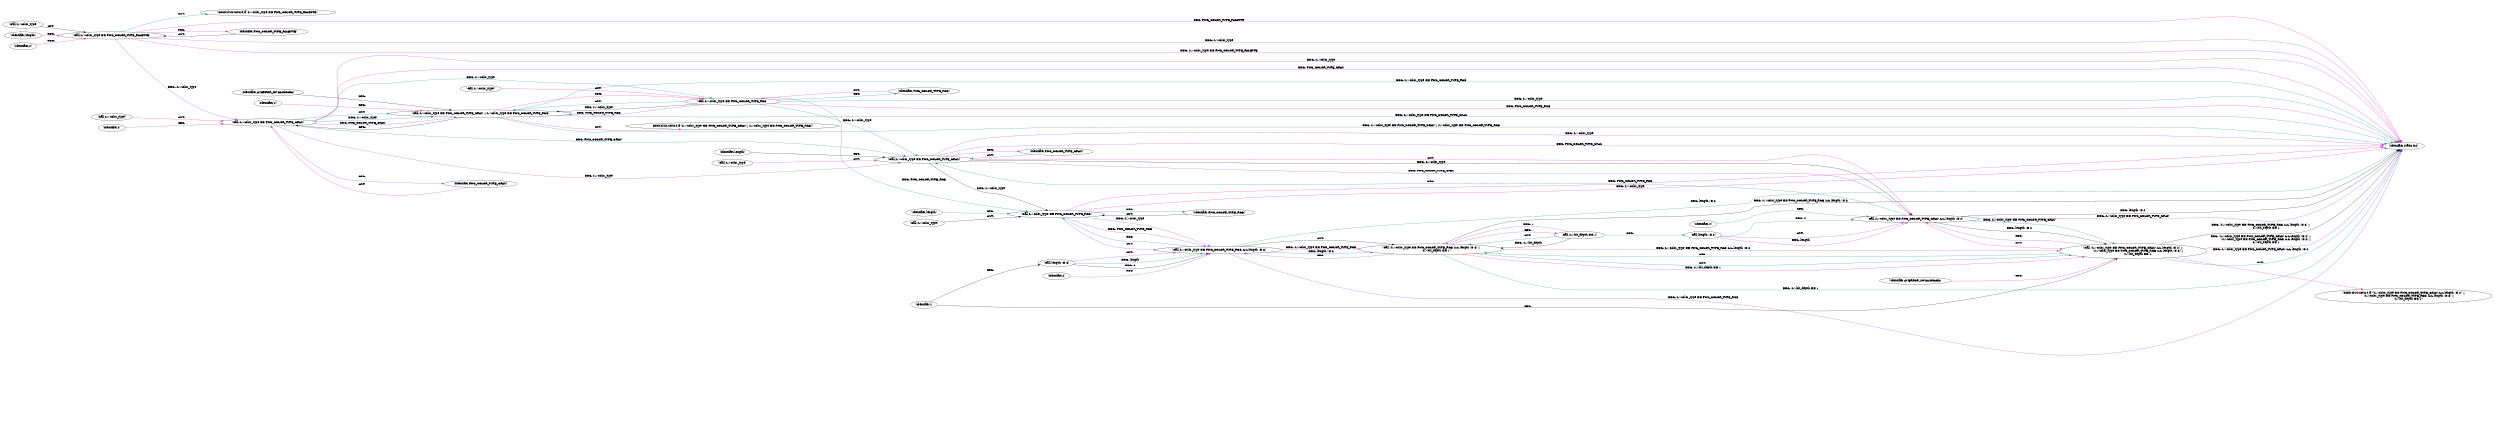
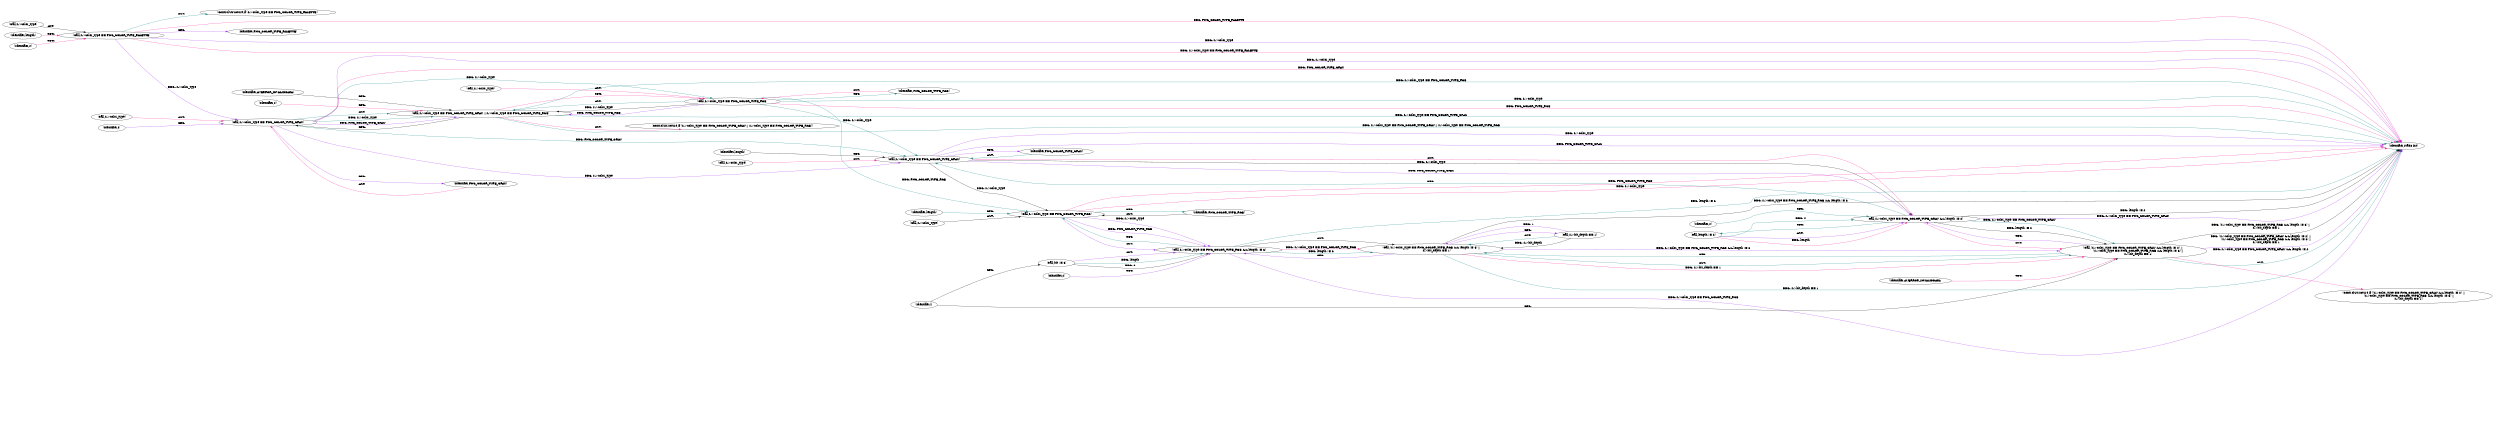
  digraph {
    rankdir=LR
    edge [color=teal]
    n1 [label="(Call,s->color_type == PNG_COLOR_TYPE_PALETTE)"]
    n2 [label="(Call,s->color_type == PNG_COLOR_TYPE_GRAY)"]
    n3 [label="(Identifier,PNG_COLOR_TYPE_PALETTE)"]
    n4 [label="(ControlStructure,if (s->color_type == PNG_COLOR_TYPE_PALETTE))"]
    n5 [label="(Identifier,static int)"]
    n6 [label="(Call,s->color_type == PNG_COLOR_TYPE_GRAY || s->color_type == PNG_COLOR_TYPE_RGB)"]
    n7 [label="(Call,s->color_type == PNG_COLOR_TYPE_RGB)"]
    n8 [label="(Call,s->color_type == PNG_COLOR_TYPE_GRAY)"]
    n9 [label="(Identifier,PNG_COLOR_TYPE_GRAY)"]
    n10 [label="(ControlStructure,if (s->color_type == PNG_COLOR_TYPE_GRAY || s->color_type == PNG_COLOR_TYPE_RGB))"]
    n11 [label="(Call,s->color_type == PNG_COLOR_TYPE_RGB)"]
    n12 [label="(Identifier,PNG_COLOR_TYPE_RGB)"]
    n13 [label="(Call,s->color_type == PNG_COLOR_TYPE_GRAY && length != 2)"]
    n14 [label="(Identifier,PNG_COLOR_TYPE_GRAY)"]
    n15 [label="(Call,s->color_type == PNG_COLOR_TYPE_RGB && length != 6)"]
    n16 [label="(Identifier,PNG_COLOR_TYPE_RGB)"]
    n17 [label="(Call,(s->color_type == PNG_COLOR_TYPE_GRAY && length != 2) ||\n            (s->color_type == PNG_COLOR_TYPE_RGB && length != 6) ||\n            s->bit_depth == 1)"]
    n18 [label="(Call,length != 2)"]
    n19 [label="(Call,(s->color_type == PNG_COLOR_TYPE_RGB && length != 6) ||\n            s->bit_depth == 1)"]
    n20 [label="(ControlStructure,if ((s->color_type == PNG_COLOR_TYPE_GRAY && length != 2) ||\n            (s->color_type == PNG_COLOR_TYPE_RGB && length != 6) ||\n            s->bit_depth == 1))"]
    n21 [label="(Call,s->bit_depth == 1)"]
-   n22 [label="(Call,length != 6)"]
+   n22 [label="(Call,bit != 6)"]
    n23 [label="(Call,s->color_type)"]
    n24 [label="(Identifier,length)"]
    n25 [label="(Identifier,length)"]
    n26 [label="(Identifier,s)"]
    n27 [label="(Call,s->color_type)"]
    n28 [label="(Identifier,s)"]
    n29 [label="(Identifier,length)"]
    n30 [label="(Identifier,AVERROR_INVALIDDATA)"]
    n31 [label="(Identifier,s)"]
    n32 [label="(Identifier,AVERROR_INVALIDDATA)"]
    n33 [label="(Call,s->color_type)"]
    n34 [label="(Identifier,s)"]
    n35 [label="(Identifier,i)"]
    n36 [label="(Call,s->color_type)"]
    n37 [label="(Call,s->color_type)"]
    n38 [label="(Identifier,s)"]
    n1 -> n2 [color=purple label="DDG: s->color_type"]
-   n1 -> n3 [color=purple label="PNG: "]
+   n1 -> n3 [color=purple label="CFG: "]
    n1 -> n4 [label="AST: "]
    n1 -> n5 [color=deeppink label="DDG: PNG_COLOR_TYPE_PALETTE"]
    n1 -> n5 [color=purple label="DDG: s->color_type"]
    n1 -> n5 [color=deeppink label="DDG: s->color_type == PNG_COLOR_TYPE_PALETTE"]
    n2 -> n5 [color=purple label="DDG: s->color_type"]
    n2 -> n5 [color=deeppink label="DDG: PNG_COLOR_TYPE_GRAY"]
    n2 -> n6 [label="AST: "]
    n2 -> n6 [label="DDG: s->color_type"]
    n2 -> n6 [color=purple label="DDG: PNG_COLOR_TYPE_GRAY"]
    n2 -> n7 [label="DDG: s->color_type"]
    n2 -> n8 [color=purple label="DDG: s->color_type"]
    n2 -> n8 [label="DDG: PNG_COLOR_TYPE_GRAY"]
    n2 -> n9 [color=purple label="CFG: "]
-   n3 -> n1 [color=black label="AST: "]
    n6 -> n2 [color=black label="CFG: "]
    n6 -> n5 [label="DDG: s->color_type == PNG_COLOR_TYPE_GRAY"]
    n6 -> n5 [label="DDG: s->color_type == PNG_COLOR_TYPE_GRAY || s->color_type == PNG_COLOR_TYPE_RGB"]
    n6 -> n5 [label="DDG: s->color_type == PNG_COLOR_TYPE_RGB"]
    n6 -> n7 [color=deeppink label="CFG: "]
    n6 -> n10 [color=deeppink label="AST: "]
    n7 -> n5 [label="DDG: s->color_type"]
    n7 -> n5 [color=deeppink label="DDG: PNG_COLOR_TYPE_RGB"]
    n7 -> n6 [label="AST: "]
    n7 -> n6 [color=black label="DDG: s->color_type"]
    n7 -> n6 [color=purple label="DDG: PNG_COLOR_TYPE_RGB"]
    n7 -> n8 [label="DDG: s->color_type"]
    n7 -> n11 [label="DDG: PNG_COLOR_TYPE_RGB"]
    n7 -> n12 [label="CFG: "]
    n8 -> n5 [color=purple label="DDG: s->color_type"]
    n8 -> n5 [color=purple label="DDG: PNG_COLOR_TYPE_GRAY"]
    n8 -> n11 [color=black label="DDG: s->color_type"]
    n8 -> n13 [color=deeppink label="AST: "]
    n8 -> n13 [color=black label="DDG: s->color_type"]
    n8 -> n13 [color=purple label="DDG: PNG_COLOR_TYPE_GRAY"]
    n8 -> n14 [color=purple label="CFG: "]
    n9 -> n2 [color=deeppink label="AST: "]
    n11 -> n5 [color=deeppink label="DDG: PNG_COLOR_TYPE_RGB"]
    n11 -> n5 [color=deeppink label="DDG: s->color_type"]
    n11 -> n15 [color=purple label="AST: "]
    n11 -> n15 [color=purple label="DDG: s->color_type"]
    n11 -> n15 [color=purple label="DDG: PNG_COLOR_TYPE_RGB"]
    n11 -> n16 [label="CFG: "]
    n12 -> n7 [color=deeppink label="AST: "]
    n13 -> n5 [color=purple label="DDG: s->color_type == PNG_COLOR_TYPE_GRAY"]
    n13 -> n5 [color=black label="DDG: length != 2"]
    n13 -> n8 [label="CFG: "]
    n13 -> n17 [color=deeppink label="AST: "]
    n13 -> n17 [label="DDG: s->color_type == PNG_COLOR_TYPE_GRAY"]
    n13 -> n17 [color=black label="DDG: length != 2"]
-   n21 -> n18 [label="CFG: "]
+   n13 -> n18 [label="CFG: "]
    n14 -> n8 [label="AST: "]
    n15 -> n5 [color=purple label="DDG: s->color_type == PNG_COLOR_TYPE_RGB"]
    n15 -> n5 [label="DDG: length != 6"]
    n15 -> n11 [label="CFG: "]
    n15 -> n19 [color=black label="AST: "]
    n15 -> n19 [color=deeppink label="DDG: s->color_type == PNG_COLOR_TYPE_RGB"]
    n15 -> n19 [label="DDG: length != 6"]
    n16 -> n11 [color=black label="AST: "]
    n17 -> n5 [label="DDG: s->color_type == PNG_COLOR_TYPE_GRAY && length != 2"]
    n17 -> n5 [color=black label="DDG: (s->color_type == PNG_COLOR_TYPE_RGB && length != 6) ||\n            s->bit_depth == 1"]
    n17 -> n5 [color=purple label="DDG: (s->color_type == PNG_COLOR_TYPE_GRAY && length != 2) ||\n            (s->color_type == PNG_COLOR_TYPE_RGB && length != 6) ||\n            s->bit_depth == 1"]
    n17 -> n13 [color=purple label="CFG: "]
    n17 -> n19 [label="CFG: "]
    n17 -> n20 [color=deeppink label="AST: "]
    n18 -> n13 [color=purple label="AST: "]
    n18 -> n13 [color=deeppink label="DDG: length"]
    n18 -> n13 [label="DDG: 2"]
    n19 -> n5 [label="DDG: s->bit_depth == 1"]
    n19 -> n5 [color=black label="DDG: s->color_type == PNG_COLOR_TYPE_RGB && length != 6"]
    n19 -> n15 [color=purple label="CFG: "]
    n19 -> n17 [label="AST: "]
    n19 -> n17 [color=purple label="DDG: s->color_type == PNG_COLOR_TYPE_RGB && length != 6"]
    n19 -> n17 [color=deeppink label="DDG: s->bit_depth == 1"]
    n19 -> n21 [color=purple label="CFG: "]
    n21 -> n19 [label="AST: "]
    n21 -> n19 [color=black label="DDG: s->bit_depth"]
    n21 -> n19 [color=purple label="DDG: 1"]
    n22 -> n15 [color=purple label="AST: "]
    n22 -> n15 [label="DDG: length"]
    n22 -> n15 [color=black label="DDG: 6"]
    n23 -> n2 [color=deeppink label="AST: "]
    n24 -> n11 [label="CFG: "]
    n25 -> n8 [color=black label="CFG: "]
    n26 -> n13 [label="CFG: "]
    n27 -> n1 [color=black label="AST: "]
    n28 -> n2 [color=purple label="CFG: "]
    n29 -> n1 [color=deeppink label="CFG: "]
    n30 -> n6 [color=black label="CFG: "]
    n31 -> n1 [color=deeppink label="CFG: "]
    n32 -> n17 [color=deeppink label="CFG: "]
    n33 -> n11 [color=black label="AST: "]
    n34 -> n6 [color=deeppink label="CFG: "]
    n35 -> n17 [color=black label="CFG: "]
    n35 -> n22 [color=black label="CFG: "]
    n36 -> n8 [color=deeppink label="AST: "]
    n37 -> n7 [color=deeppink label="AST: "]
    n38 -> n15 [color=purple label="CFG: "]
  }
